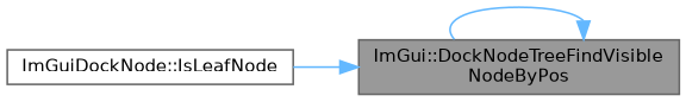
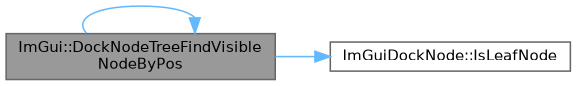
  digraph {
    rankdir=LR
    node [fontname=Helvetica fontsize=10 shape=box style=filled]
    edge [color=steelblue1 fontname=Helvetica fontsize=10 labelfontname=Helvetica labelfontsize=10 style=solid]
    n1 [color=gray40 fillcolor=grey60 fontcolor=black height=0.2 label="ImGui::DockNodeTreeFindVisible\lNodeByPos" width=0.4]
    n2 [color=grey40 fillcolor=white height=0.2 label="ImGuiDockNode::IsLeafNode" width=0.4]
    n1 -> n1
-   n2 -> n1
+   n1 -> n2
  }
